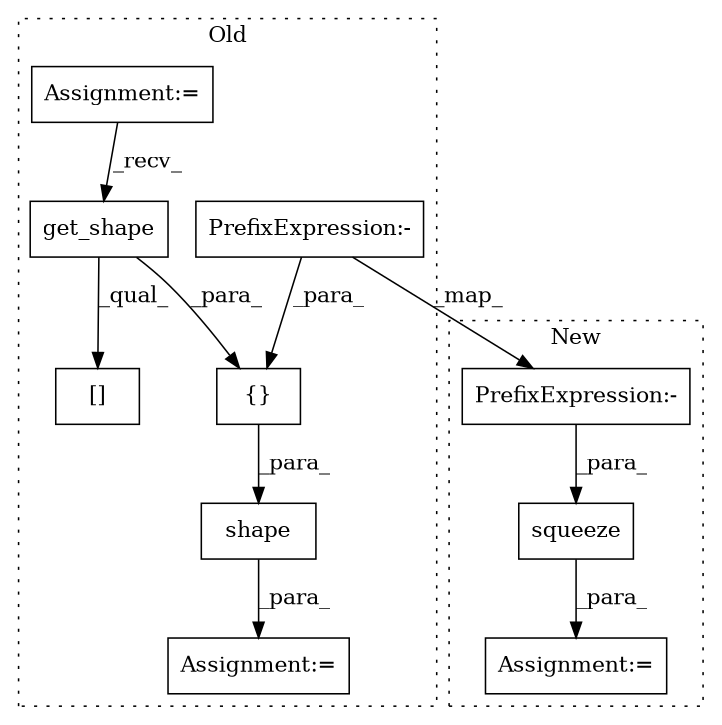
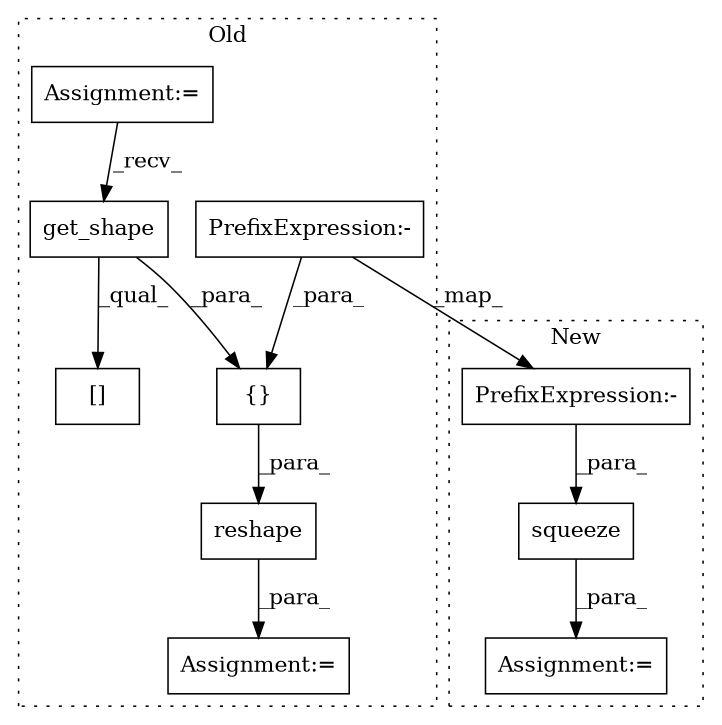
  digraph {
    node [a=7 l=1 shape=box]
    n1 [a=4 l="1,1" label="{}" s="1779,1793"]
    n2 [l=12 label="Assignment:=" s=1521]
    n3 [label="Assignment:=" s=1737]
    n4 [a=38 label="PrefixExpression:-" s=1791]
    n5 [a=2 l="25,1" label="[]" s="1684,1710"]
    n6 [a=32 l=11 label=get_shape s=1697]
-   n7 [a=32 l="8,1" label=shape s="1749,1794"]
+   n7 [a=32 l="8,1" label=reshape s="1749,1794"]
    n8 [a=32 l="8,1" label=squeeze s="2856,2875"]
    n9 [label="Assignment:=" s=2844]
    n10 [a=38 label="PrefixExpression:-" s=2873]
    subgraph cluster_1 {
      label=Old
      style=dotted
      n1
      n2
      n3
      n4
      n5
      n6
      n7
    }
    subgraph cluster_2 {
      label=New
      style=dotted
      n8
      n9
      n10
    }
    n1 -> n7 [label=_para_]
    n2 -> n6 [label=_recv_]
    n4 -> n1 [label=_para_]
    n4 -> n10 [label=_map_]
    n6 -> n1 [label=_para_]
    n6 -> n5 [label=_qual_]
    n7 -> n3 [label=_para_]
    n8 -> n9 [label=_para_]
    n10 -> n8 [label=_para_]
  }
